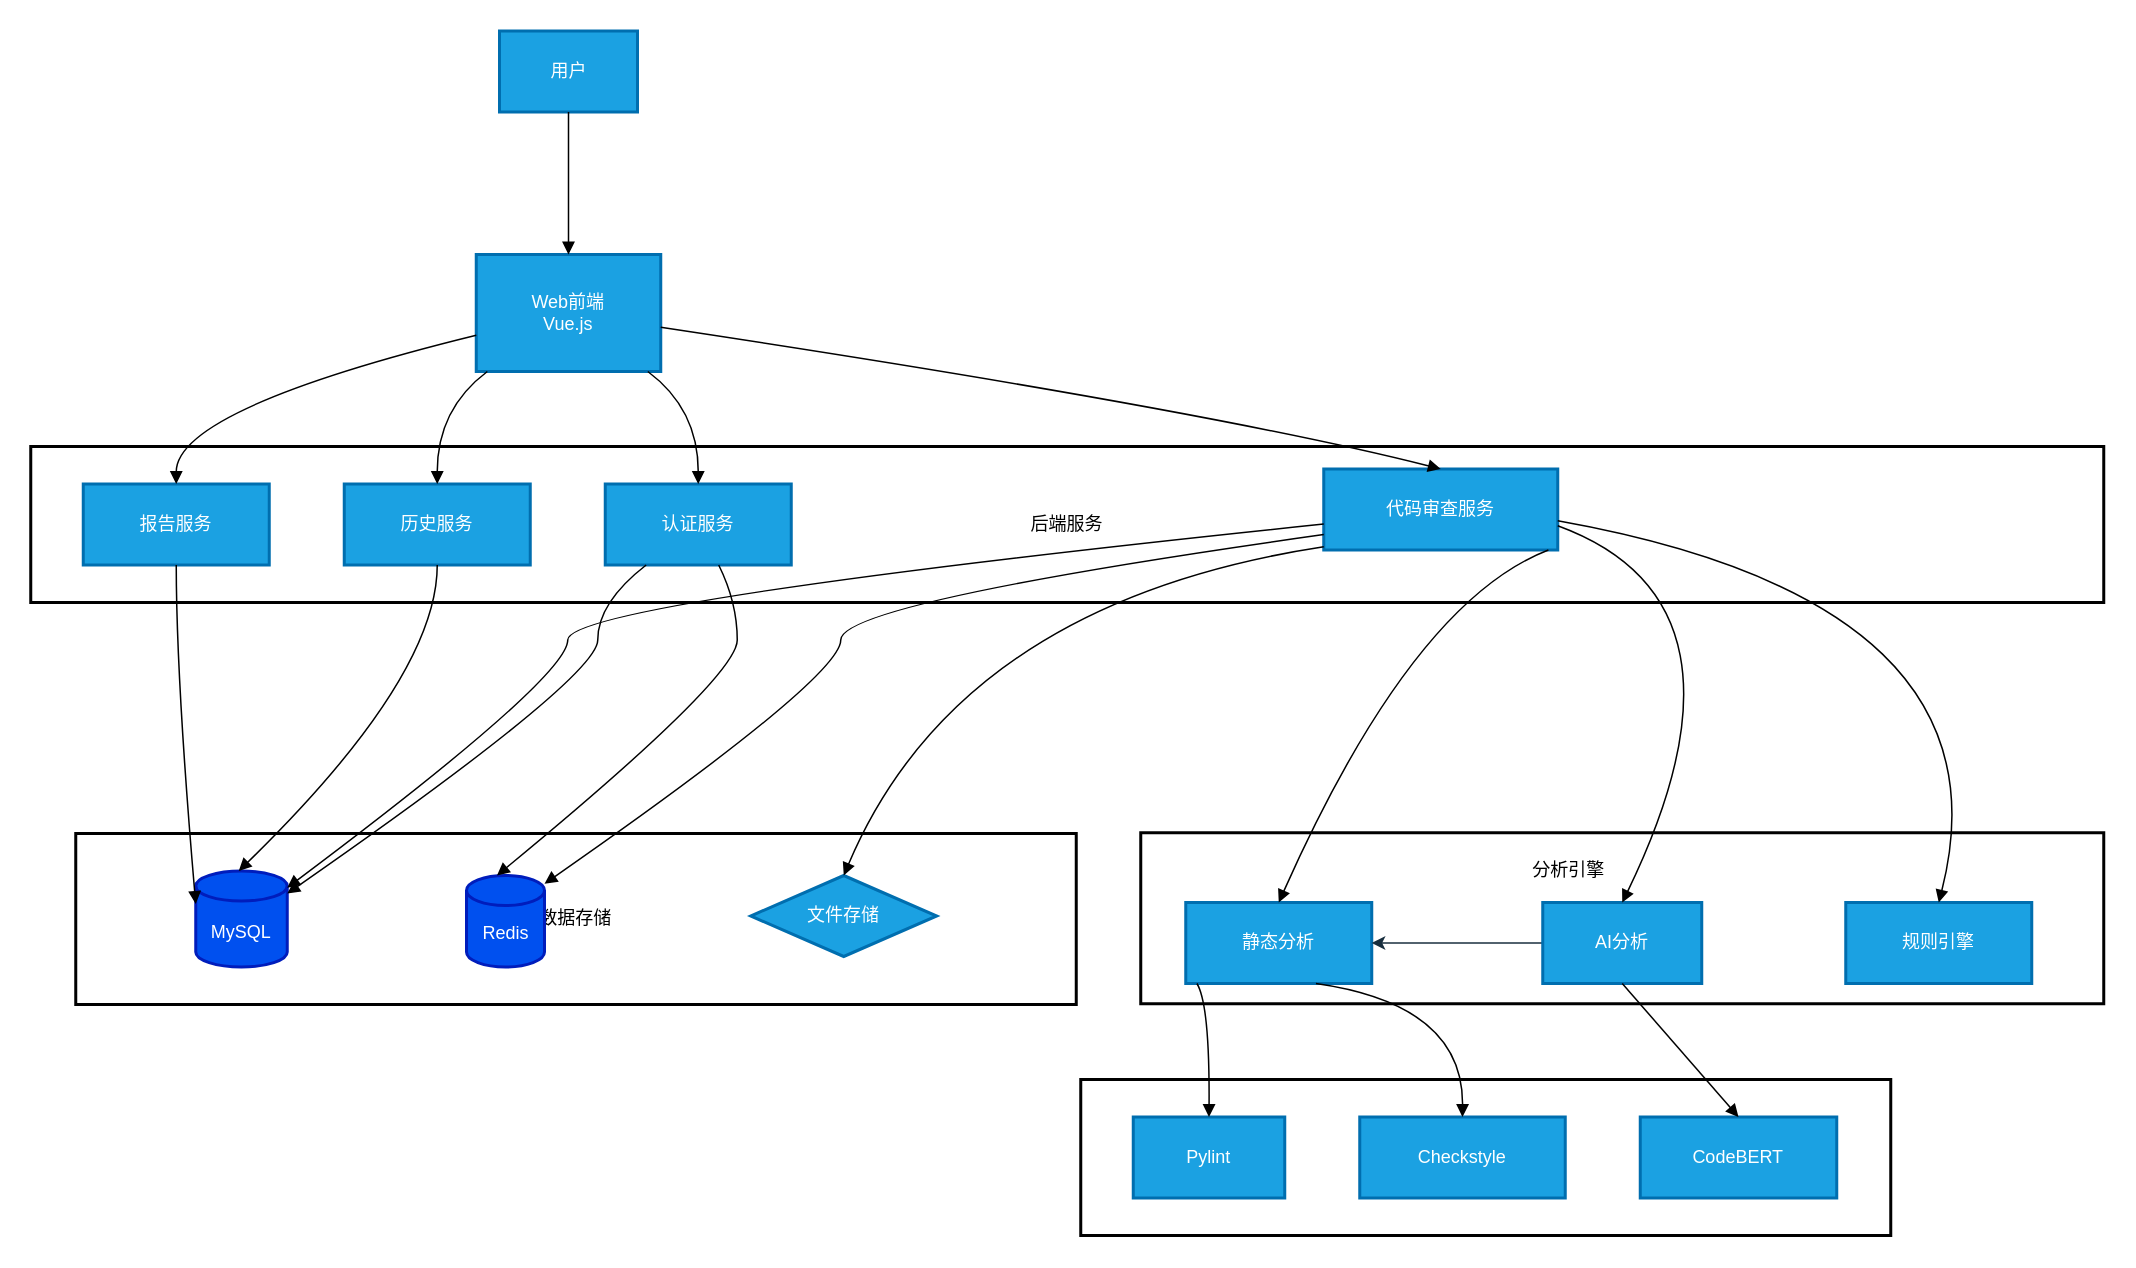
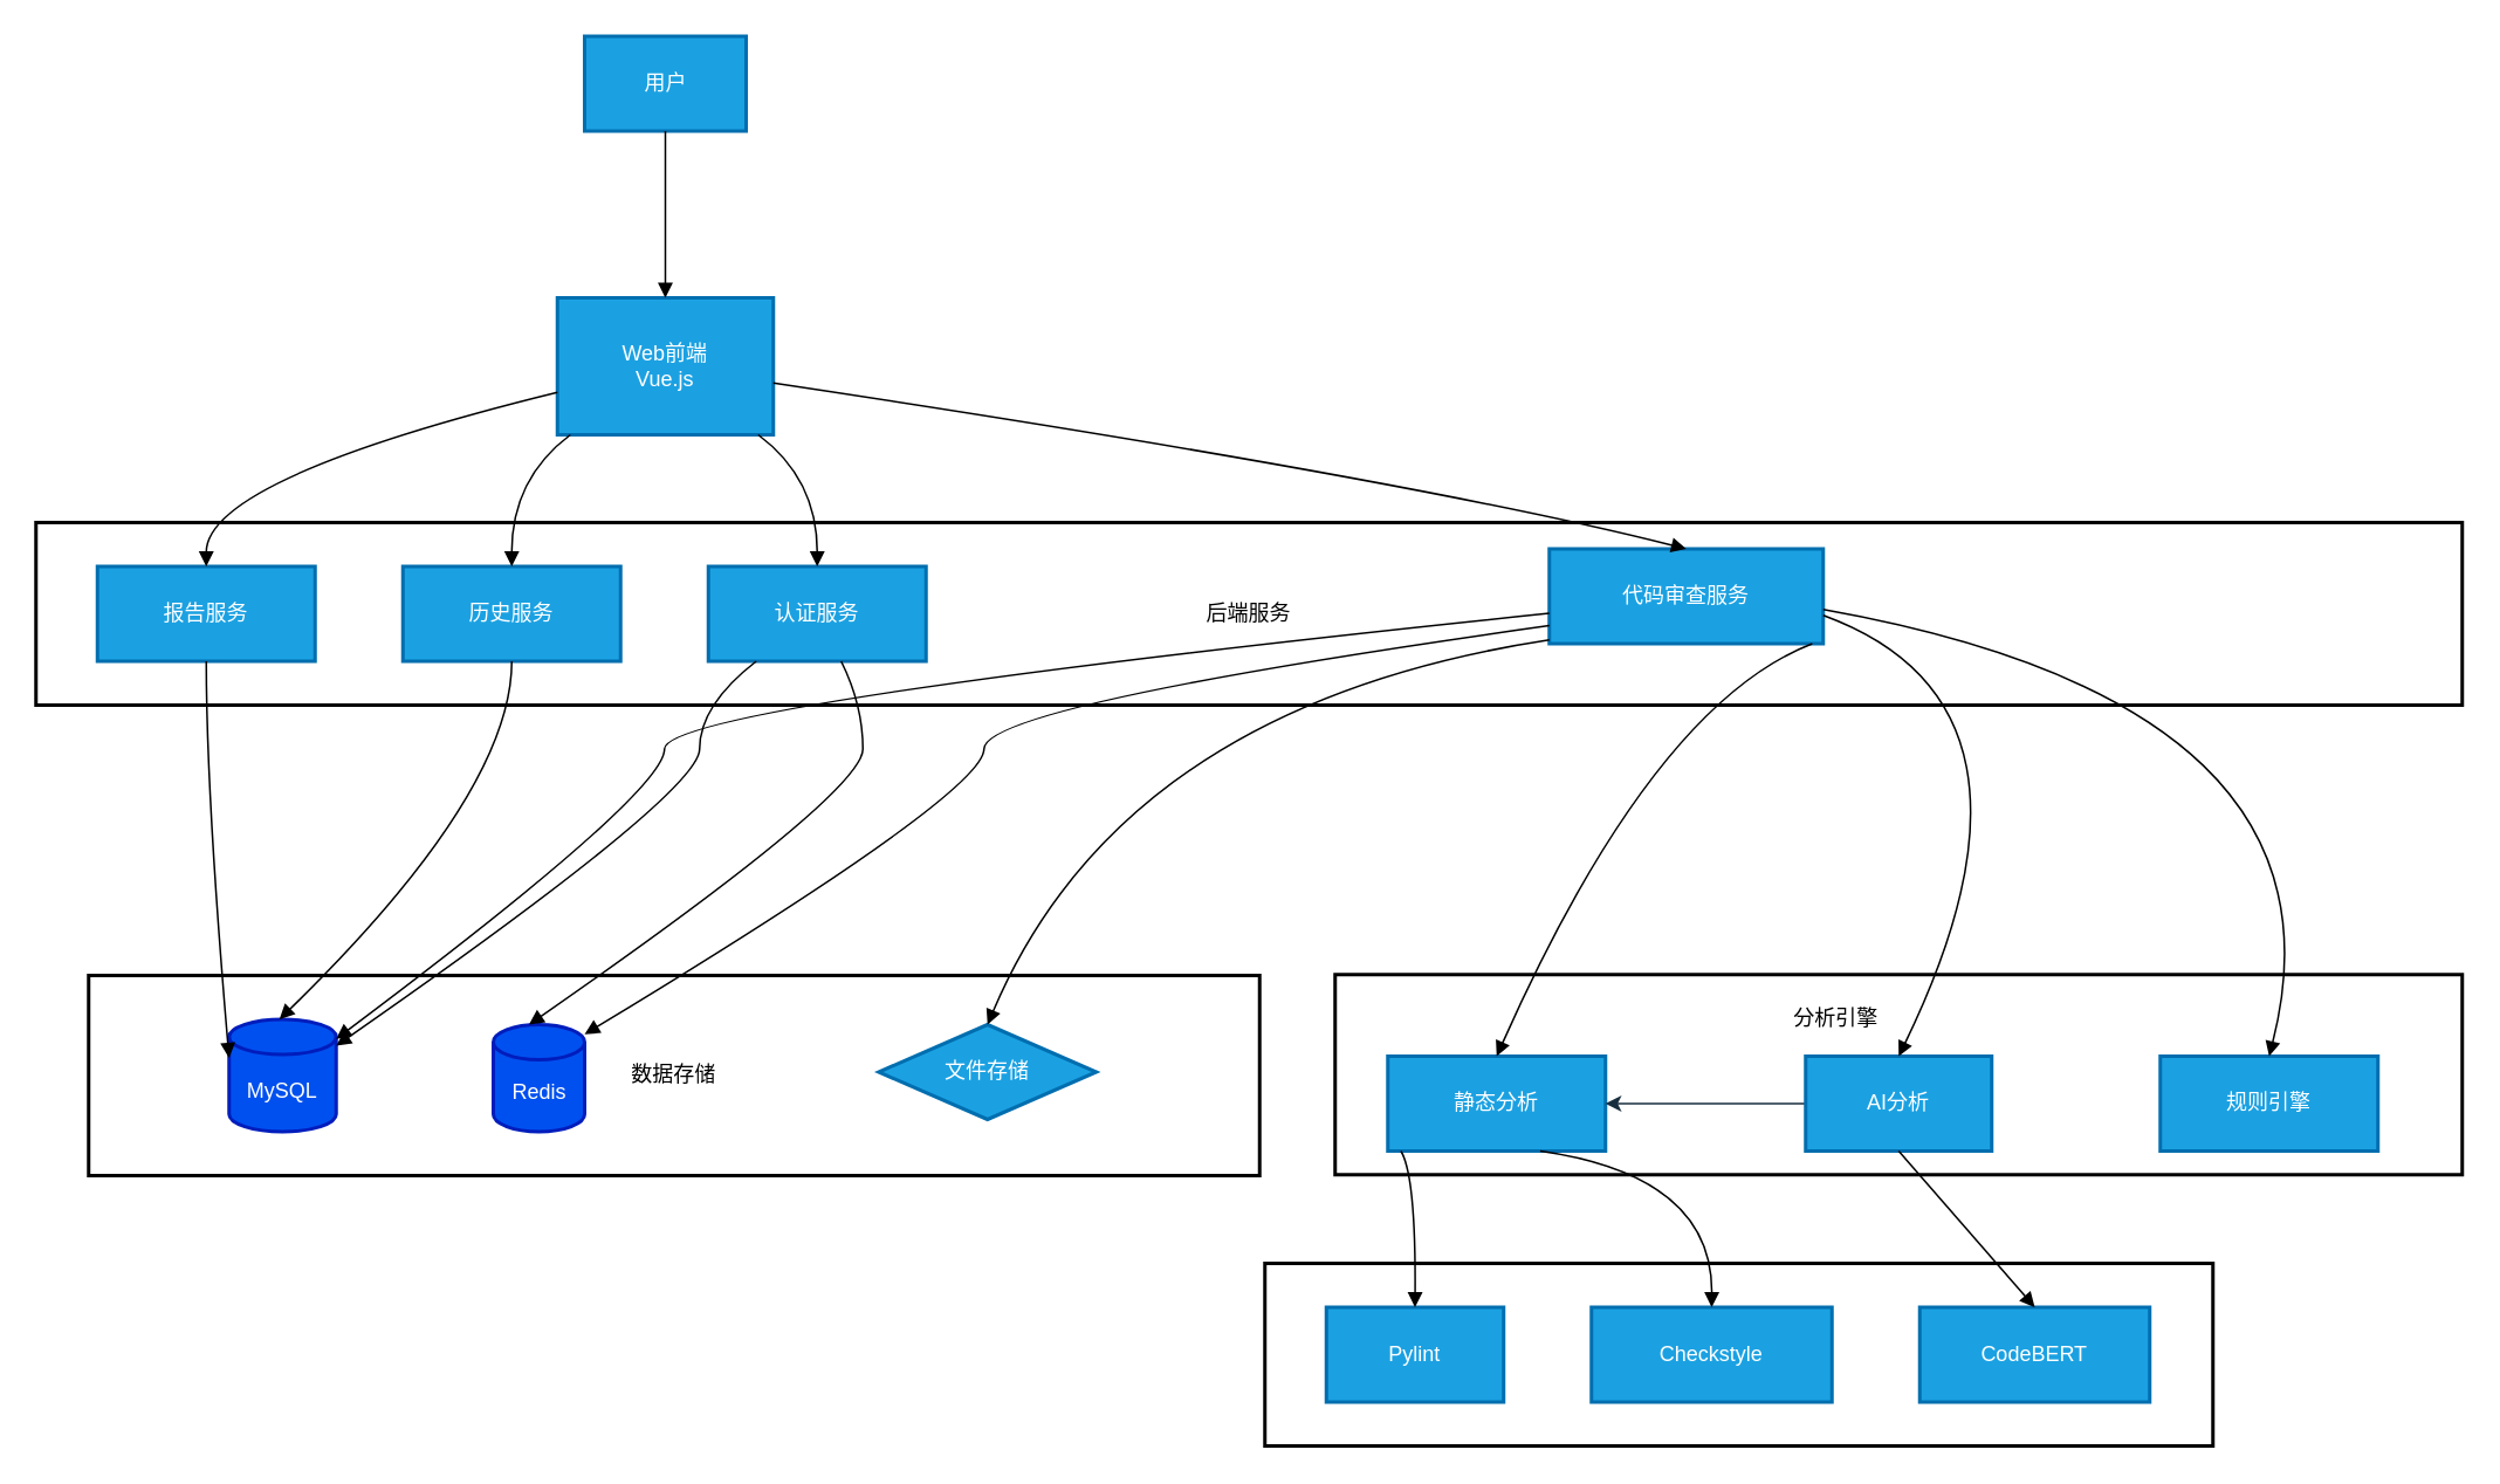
  <mxCell id="0" />
  <mxCell id="1" parent="0" />
  <mxCell id="2" value="数据存储" style="whiteSpace=wrap;strokeWidth=2;" vertex="1" parent="1"><mxGeometry x="50" y="555" width="667" height="114" as="geometry" /></mxCell>
  <mxCell id="3" value="分析工具" style="whiteSpace=wrap;strokeWidth=2;" vertex="1" parent="1"><mxGeometry x="720" y="719" width="540" height="104" as="geometry" /></mxCell>
  <mxCell id="4" value="" style="whiteSpace=wrap;strokeWidth=2;" vertex="1" parent="1"><mxGeometry x="760" y="554.5" width="642" height="114" as="geometry" /></mxCell>
  <mxCell id="5" value="后端服务" style="whiteSpace=wrap;strokeWidth=2;" vertex="1" parent="1"><mxGeometry x="20" y="297" width="1382" height="104" as="geometry" /></mxCell>
  <mxCell id="6" value="用户" style="whiteSpace=wrap;strokeWidth=2;fillColor=#1ba1e2;strokeColor=#006EAF;fontColor=#ffffff;" vertex="1" parent="1"><mxGeometry x="332.5" y="20" width="92" height="54" as="geometry" /></mxCell>
  <mxCell id="7" value="Web前端&#10;Vue.js" style="whiteSpace=wrap;strokeWidth=2;fillColor=#1ba1e2;fontColor=#ffffff;strokeColor=#006EAF;" vertex="1" parent="1"><mxGeometry x="317" y="169" width="123" height="78" as="geometry" /></mxCell>
  <mxCell id="8" value="认证服务" style="whiteSpace=wrap;strokeWidth=2;fillColor=#1ba1e2;fontColor=#ffffff;strokeColor=#006EAF;" vertex="1" parent="1"><mxGeometry x="403" y="322" width="124" height="54" as="geometry" /></mxCell>
  <mxCell id="9" value="代码审查服务" style="whiteSpace=wrap;strokeWidth=2;fillColor=#1ba1e2;fontColor=#ffffff;strokeColor=#006EAF;" vertex="1" parent="1"><mxGeometry x="882" y="312" width="156" height="54" as="geometry" /></mxCell>
  <mxCell id="10" value="历史服务" style="whiteSpace=wrap;strokeWidth=2;fillColor=#1ba1e2;fontColor=#ffffff;strokeColor=#006EAF;" vertex="1" parent="1"><mxGeometry x="229" y="322" width="124" height="54" as="geometry" /></mxCell>
  <mxCell id="11" value="报告服务" style="whiteSpace=wrap;strokeWidth=2;fillColor=#1ba1e2;fontColor=#ffffff;strokeColor=#006EAF;" vertex="1" parent="1"><mxGeometry x="55" y="322" width="124" height="54" as="geometry" /></mxCell>
  <mxCell id="12" value="静态分析" style="whiteSpace=wrap;strokeWidth=2;fillColor=#1ba1e2;fontColor=#ffffff;strokeColor=#006EAF;" vertex="1" parent="1"><mxGeometry x="790" y="601" width="124" height="54" as="geometry" /></mxCell>
  <mxCell id="13" value="" style="edgeStyle=orthogonalEdgeStyle;rounded=0;orthogonalLoop=1;jettySize=auto;html=1;strokeColor=#182E3E;" edge="1" parent="1" source="14" target="12"><mxGeometry relative="1" as="geometry" /></mxCell>
  <mxCell id="14" value="AI分析" style="whiteSpace=wrap;strokeWidth=2;fillColor=#1ba1e2;fontColor=#ffffff;strokeColor=#006EAF;" vertex="1" parent="1"><mxGeometry x="1028" y="601" width="106" height="54" as="geometry" /></mxCell>
  <mxCell id="15" value="规则引擎" style="whiteSpace=wrap;strokeWidth=2;fillColor=#1ba1e2;fontColor=#ffffff;strokeColor=#006EAF;" vertex="1" parent="1"><mxGeometry x="1230" y="601" width="124" height="54" as="geometry" /></mxCell>
  <mxCell id="16" value="Pylint" style="whiteSpace=wrap;strokeWidth=2;fillColor=#1ba1e2;fontColor=#ffffff;strokeColor=#006EAF;" vertex="1" parent="1"><mxGeometry x="755" y="744" width="101" height="54" as="geometry" /></mxCell>
  <mxCell id="17" value="Checkstyle" style="whiteSpace=wrap;strokeWidth=2;fillColor=#1ba1e2;fontColor=#ffffff;strokeColor=#006EAF;" vertex="1" parent="1"><mxGeometry x="906" y="744" width="137" height="54" as="geometry" /></mxCell>
  <mxCell id="18" value="CodeBERT" style="whiteSpace=wrap;strokeWidth=2;fillColor=#1ba1e2;fontColor=#ffffff;strokeColor=#006EAF;" vertex="1" parent="1"><mxGeometry x="1093" y="744" width="131" height="54" as="geometry" /></mxCell>
  <mxCell id="19" value="MySQL" style="shape=cylinder3;boundedLbl=1;backgroundOutline=1;size=10;strokeWidth=2;whiteSpace=wrap;fillColor=#0050ef;fontColor=#ffffff;strokeColor=#001DBC;" vertex="1" parent="1"><mxGeometry x="130" y="580" width="61" height="64" as="geometry" /></mxCell>
- <mxCell id="20" value="Redis" style="shape=cylinder3;boundedLbl=1;backgroundOutline=1;size=10;strokeWidth=2;whiteSpace=wrap;fillColor=#0050ef;fontColor=#ffffff;strokeColor=#001DBC;" vertex="1" parent="1"><mxGeometry x="310.5" y="583" width="52" height="61" as="geometry" /></mxCell>
+ <mxCell id="20" value="Redis" style="shape=cylinder3;boundedLbl=1;backgroundOutline=1;size=10;strokeWidth=2;whiteSpace=wrap;fillColor=#0050ef;fontColor=#ffffff;strokeColor=#001DBC;" vertex="1" parent="1"><mxGeometry x="280.5" y="583" width="52" height="61" as="geometry" /></mxCell>
  <mxCell id="21" value="文件存储" style="rhombus;whiteSpace=wrap;strokeWidth=2;fillColor=#1ba1e2;fontColor=#ffffff;strokeColor=#006EAF;" vertex="1" parent="1"><mxGeometry x="500" y="583" width="124" height="54" as="geometry" /></mxCell>
  <mxCell id="22" value="" style="curved=1;startArrow=none;endArrow=block;exitX=0.5;exitY=1;entryX=0.5;entryY=0;rounded=0;" edge="1" parent="1" source="6" target="7"><mxGeometry relative="1" as="geometry"><Array as="points" /></mxGeometry></mxCell>
  <mxCell id="23" value="" style="curved=1;startArrow=none;endArrow=block;exitX=0.93;exitY=1;entryX=0.5;entryY=0;rounded=0;" edge="1" parent="1" source="7" target="8"><mxGeometry relative="1" as="geometry"><Array as="points"><mxPoint x="465" y="272" /></Array></mxGeometry></mxCell>
  <mxCell id="24" value="" style="curved=1;startArrow=none;endArrow=block;exitX=0.99;exitY=0.62;entryX=0.5;entryY=0;rounded=0;" edge="1" parent="1" source="7" target="9"><mxGeometry relative="1" as="geometry"><Array as="points"><mxPoint x="802" y="272" /></Array></mxGeometry></mxCell>
  <mxCell id="25" value="" style="curved=1;startArrow=none;endArrow=block;exitX=0.06;exitY=1;entryX=0.5;entryY=0;rounded=0;" edge="1" parent="1" source="7" target="10"><mxGeometry relative="1" as="geometry"><Array as="points"><mxPoint x="291" y="272" /></Array></mxGeometry></mxCell>
  <mxCell id="26" value="" style="curved=1;startArrow=none;endArrow=block;exitX=0;exitY=0.69;entryX=0.5;entryY=0;rounded=0;" edge="1" parent="1" source="7" target="11"><mxGeometry relative="1" as="geometry"><Array as="points"><mxPoint x="117" y="272" /></Array></mxGeometry></mxCell>
  <mxCell id="27" value="" style="curved=1;startArrow=none;endArrow=block;exitX=0.96;exitY=1;entryX=0.5;entryY=0;rounded=0;" edge="1" parent="1" source="9" target="12"><mxGeometry relative="1" as="geometry"><Array as="points"><mxPoint x="941" y="401" /></Array></mxGeometry></mxCell>
  <mxCell id="28" value="" style="curved=1;startArrow=none;endArrow=block;exitX=1;exitY=0.7;entryX=0.5;entryY=0;rounded=0;" edge="1" parent="1" source="9" target="14"><mxGeometry relative="1" as="geometry"><Array as="points"><mxPoint x="1178" y="401" /></Array></mxGeometry></mxCell>
  <mxCell id="29" value="" style="curved=1;startArrow=none;endArrow=block;exitX=1;exitY=0.64;entryX=0.5;entryY=0;rounded=0;" edge="1" parent="1" source="9" target="15"><mxGeometry relative="1" as="geometry"><Array as="points"><mxPoint x="1343" y="401" /></Array></mxGeometry></mxCell>
  <mxCell id="30" value="" style="curved=1;startArrow=none;endArrow=block;exitX=0.06;exitY=1;entryX=0.5;entryY=-0.01;rounded=0;" edge="1" parent="1" source="12" target="16"><mxGeometry relative="1" as="geometry"><Array as="points"><mxPoint x="806" y="669" /></Array></mxGeometry></mxCell>
  <mxCell id="31" value="" style="curved=1;startArrow=none;endArrow=block;exitX=0.7;exitY=1;entryX=0.5;entryY=-0.01;rounded=0;" edge="1" parent="1" source="12" target="17"><mxGeometry relative="1" as="geometry"><Array as="points"><mxPoint x="975" y="669" /></Array></mxGeometry></mxCell>
  <mxCell id="32" value="" style="curved=1;startArrow=none;endArrow=block;exitX=0.5;exitY=1;entryX=0.5;entryY=-0.01;rounded=0;" edge="1" parent="1" source="14" target="18"><mxGeometry relative="1" as="geometry"><Array as="points" /></mxGeometry></mxCell>
  <mxCell id="33" value="" style="curved=1;startArrow=none;endArrow=block;exitX=0.22;exitY=1;entryX=0.99;entryY=0.24;rounded=0;" edge="1" parent="1" source="8" target="19"><mxGeometry relative="1" as="geometry"><Array as="points"><mxPoint x="398" y="401" /><mxPoint x="398" y="451" /></Array></mxGeometry></mxCell>
  <mxCell id="34" value="" style="curved=1;startArrow=none;endArrow=block;exitX=0;exitY=0.68;entryX=0.99;entryY=0.18;rounded=0;" edge="1" parent="1" source="9" target="19"><mxGeometry relative="1" as="geometry"><Array as="points"><mxPoint x="378" y="401" /><mxPoint x="378" y="451" /></Array></mxGeometry></mxCell>
  <mxCell id="35" value="" style="curved=1;startArrow=none;endArrow=block;exitX=0.5;exitY=1;entryX=0.47;entryY=0;rounded=0;" edge="1" parent="1" source="10" target="19"><mxGeometry relative="1" as="geometry"><Array as="points"><mxPoint x="291" y="451" /></Array></mxGeometry></mxCell>
  <mxCell id="36" value="" style="curved=1;startArrow=none;endArrow=block;exitX=0.5;exitY=1;entryX=-0.01;entryY=0.34;rounded=0;" edge="1" parent="1" source="11" target="19"><mxGeometry relative="1" as="geometry"><Array as="points"><mxPoint x="117" y="451" /></Array></mxGeometry></mxCell>
  <mxCell id="37" value="" style="curved=1;startArrow=none;endArrow=block;exitX=0;exitY=0.81;entryX=1;entryY=0.09;rounded=0;" edge="1" parent="1" source="9" target="20"><mxGeometry relative="1" as="geometry"><Array as="points"><mxPoint x="560" y="401" /><mxPoint x="560" y="451" /></Array></mxGeometry></mxCell>
  <mxCell id="38" value="" style="curved=1;startArrow=none;endArrow=block;exitX=0.61;exitY=1;entryX=0.39;entryY=0;rounded=0;" edge="1" parent="1" source="8" target="20"><mxGeometry relative="1" as="geometry"><Array as="points"><mxPoint x="491" y="401" /><mxPoint x="491" y="451" /></Array></mxGeometry></mxCell>
  <mxCell id="39" value="" style="curved=1;startArrow=none;endArrow=block;exitX=0;exitY=0.96;entryX=0.5;entryY=0;rounded=0;" edge="1" parent="1" source="9" target="21"><mxGeometry relative="1" as="geometry"><Array as="points"><mxPoint x="639" y="401" /></Array></mxGeometry></mxCell>
  <mxCell id="40" value="分析引擎" style="text;html=1;align=center;verticalAlign=middle;resizable=0;points=[];autosize=1;" vertex="1" parent="1"><mxGeometry x="1010" y="565" width="70" height="30" as="geometry" /></mxCell>
